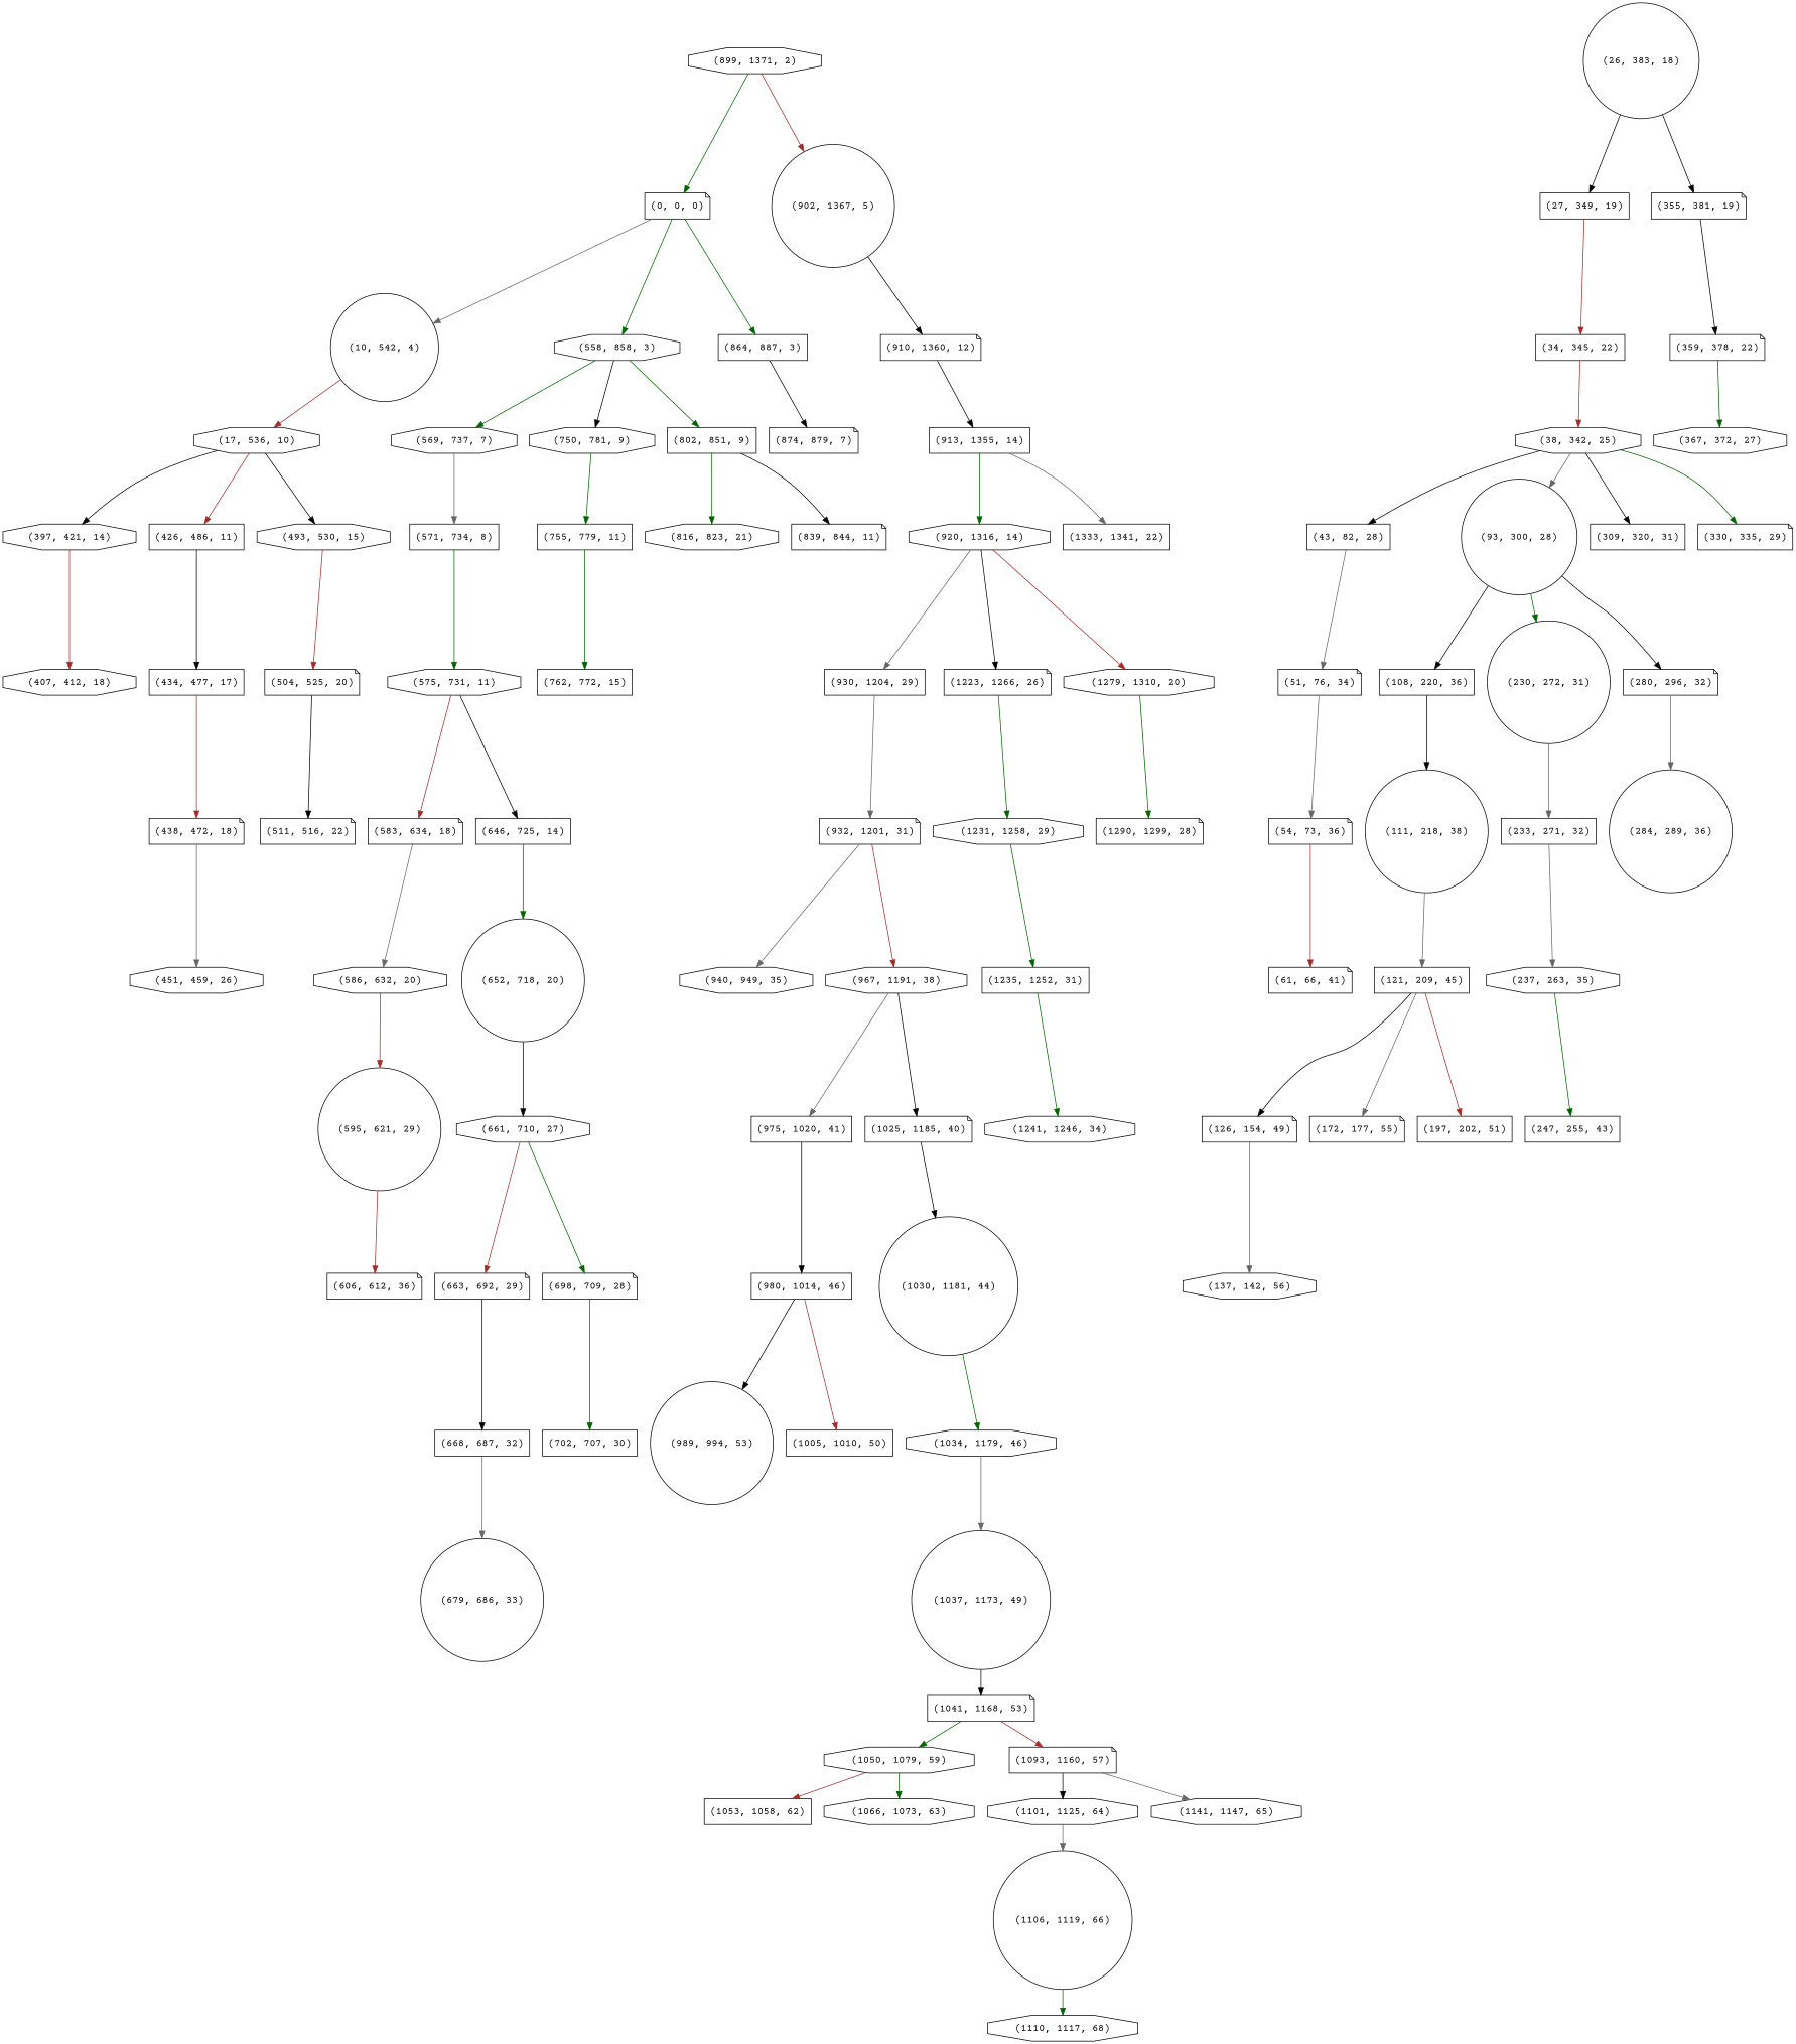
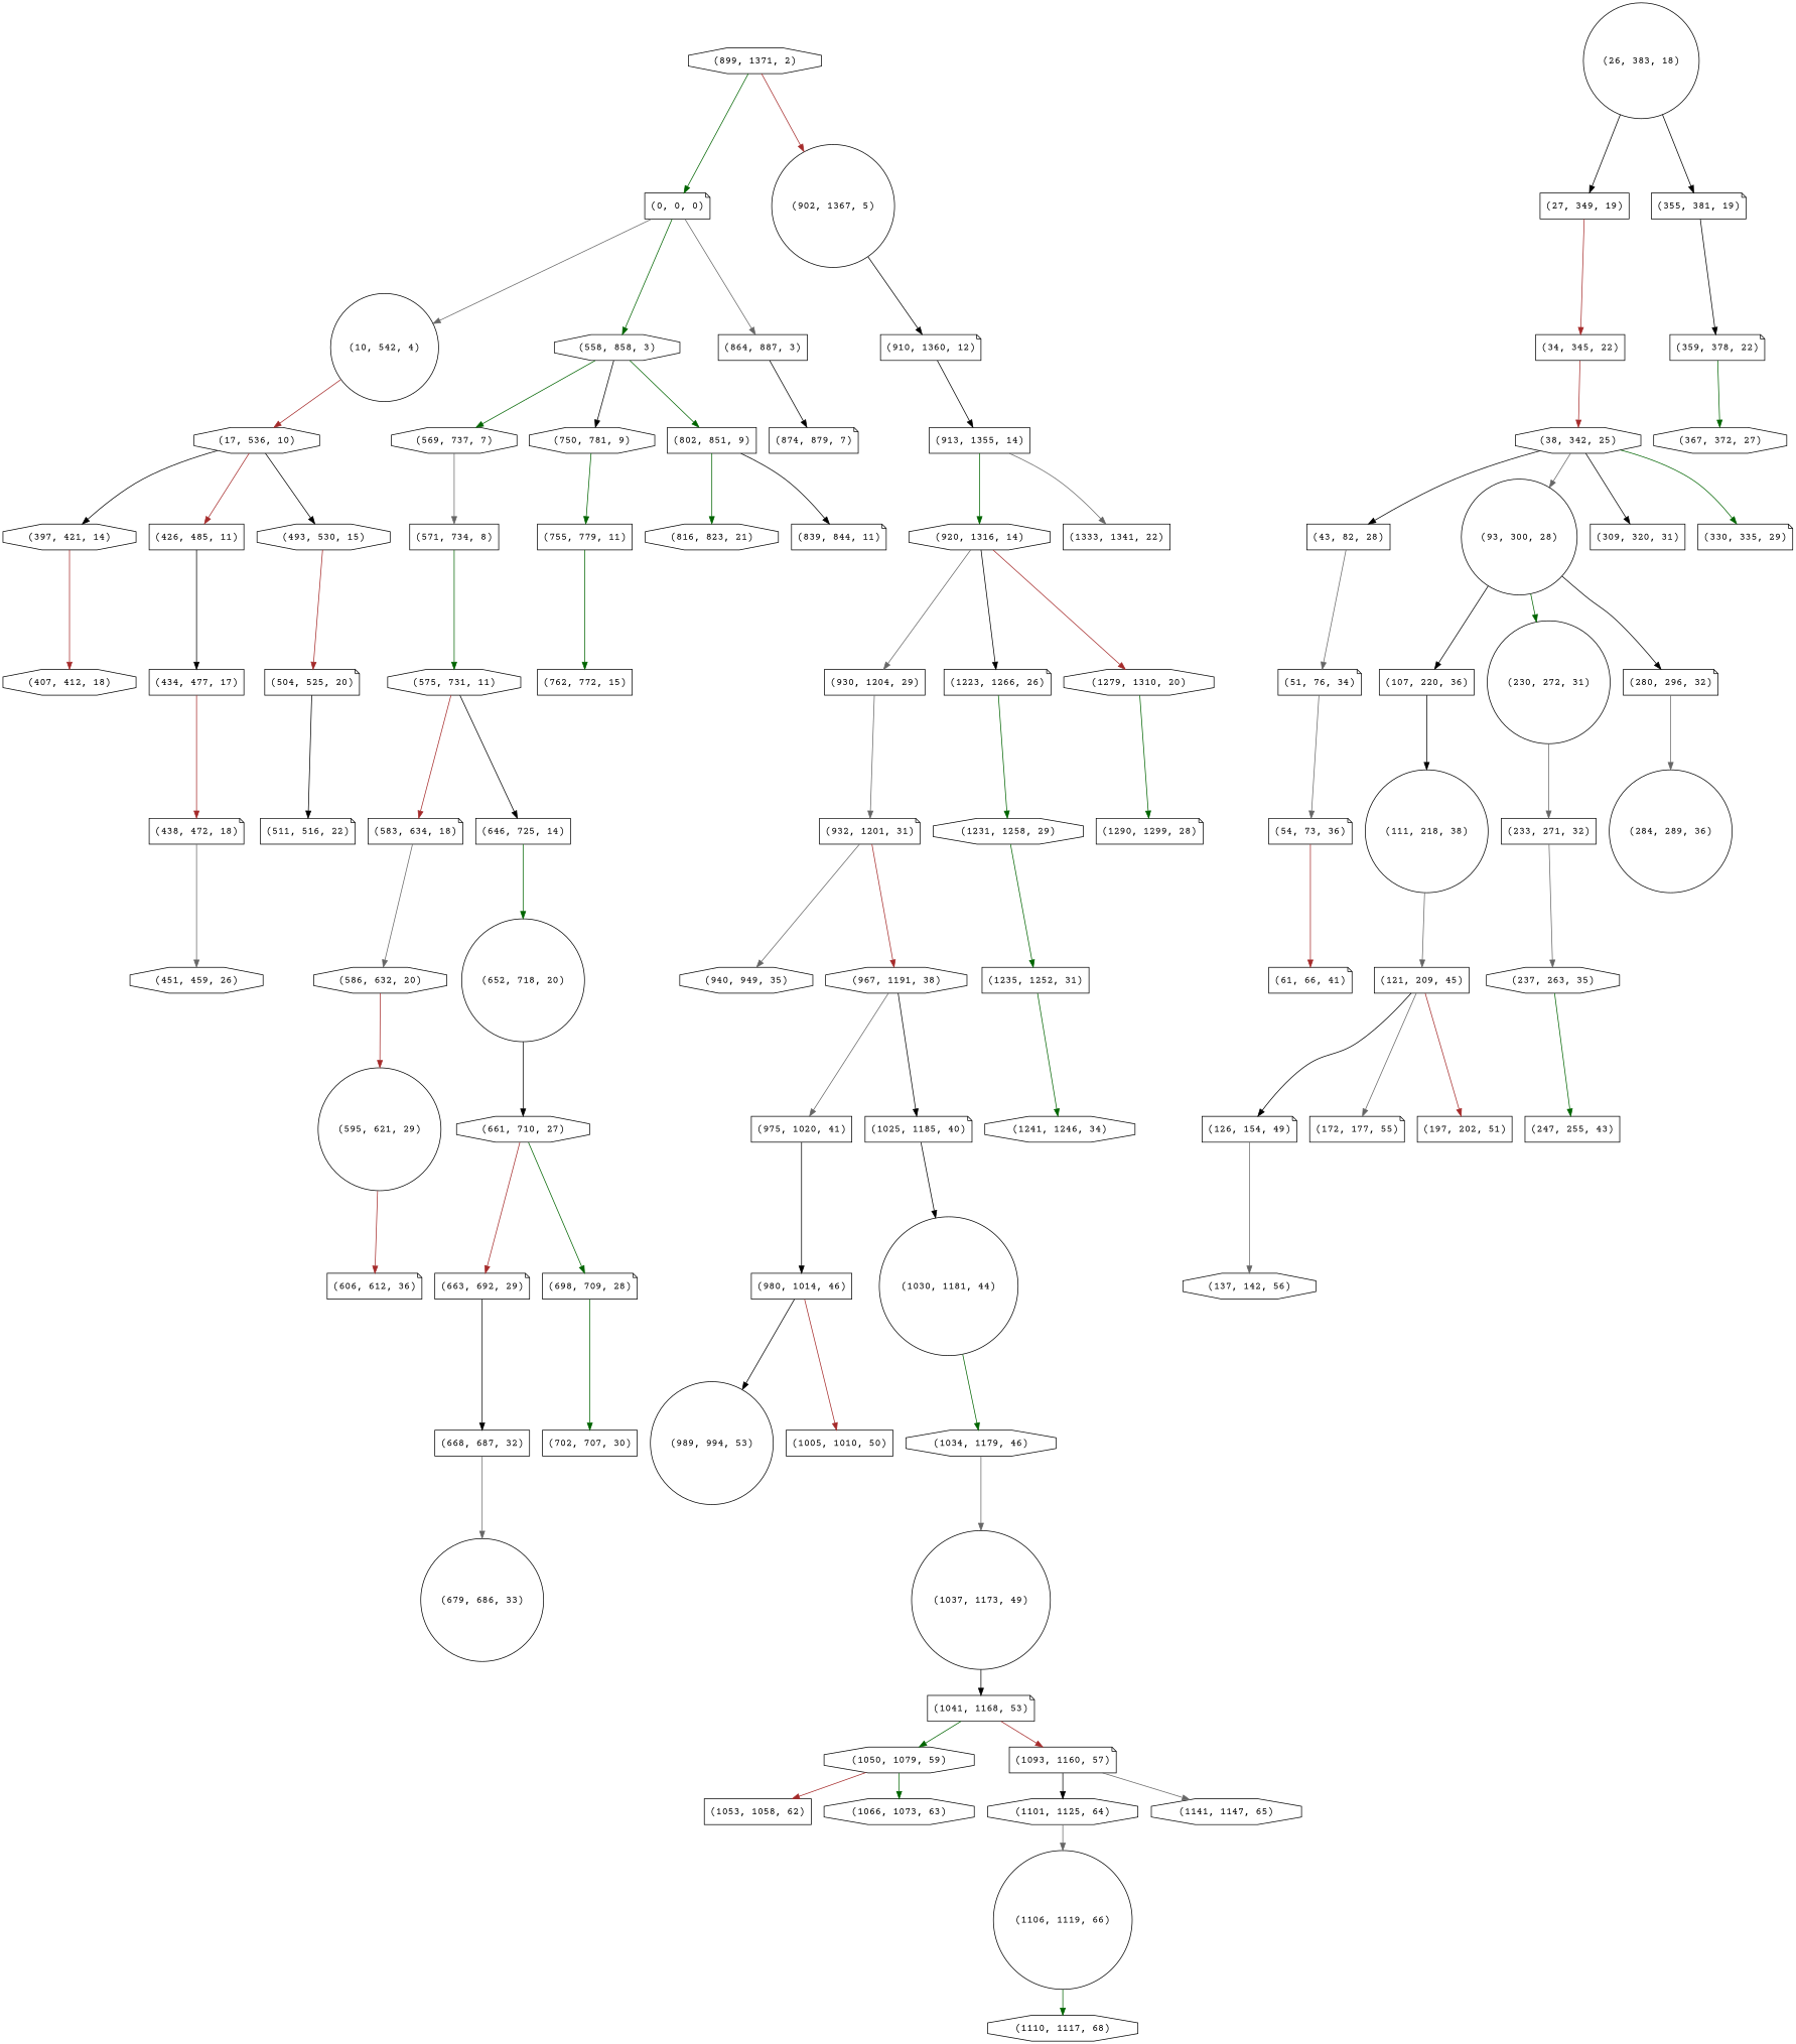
  digraph {
    fontname="Courier Prime"
    node [fontname="Courier Prime" shape=octagon]
    edge [color=black fontname="Courier Prime"]
    "(0, 0, 0)" [shape=note]
    "(10, 542, 4)" [shape=circle]
    "(558, 858, 3)"
    "(864, 887, 3)" [shape=box]
    "(17, 536, 10)"
    "(569, 737, 7)"
    "(750, 781, 9)"
    "(802, 851, 9)" [shape=box]
    "(874, 879, 7)" [shape=note]
    "(899, 1371, 2)"
    "(902, 1367, 5)" [shape=circle]
    "(397, 421, 14)"
-   "(426, 485, 11)" [shape=box label="(426, 486, 11)"]
+   "(426, 485, 11)" [shape=box]
    "(493, 530, 15)"
    "(407, 412, 18)"
    "(434, 477, 17)" [shape=box]
    "(504, 525, 20)" [shape=note]
    "(26, 383, 18)" [shape=circle]
    "(27, 349, 19)" [shape=box]
    "(355, 381, 19)" [shape=note]
    "(34, 345, 22)" [shape=box]
    "(359, 378, 22)" [shape=note]
    "(38, 342, 25)"
    "(43, 82, 28)" [shape=box]
    "(93, 300, 28)" [shape=circle]
    "(309, 320, 31)" [shape=box]
    "(330, 335, 29)" [shape=note]
    "(51, 76, 34)" [shape=note]
-   "(107, 220, 36)" [shape=box label="(108, 220, 36)"]
+   "(107, 220, 36)" [shape=box]
    "(230, 272, 31)" [shape=circle]
    "(280, 296, 32)" [shape=note]
    "(54, 73, 36)" [shape=note]
    "(61, 66, 41)" [shape=note]
    "(111, 218, 38)" [shape=circle]
    "(233, 271, 32)" [shape=box]
    "(284, 289, 36)" [shape=circle]
    "(121, 209, 45)" [shape=box]
    "(126, 154, 49)" [shape=note]
    "(172, 177, 55)" [shape=note]
    "(197, 202, 51)" [shape=box]
    "(137, 142, 56)"
    "(237, 263, 35)"
    "(247, 255, 43)" [shape=box]
    "(367, 372, 27)"
    "(438, 472, 18)" [shape=note]
    "(451, 459, 26)"
    "(511, 516, 22)" [shape=note]
    "(571, 734, 8)" [shape=box]
    "(755, 779, 11)" [shape=box]
    "(816, 823, 21)"
    "(839, 844, 11)" [shape=note]
    "(575, 731, 11)"
    "(583, 634, 18)" [shape=note]
    "(646, 725, 14)" [shape=box]
    "(586, 632, 20)"
    "(652, 718, 20)" [shape=circle]
    "(595, 621, 29)" [shape=circle]
    "(606, 612, 36)" [shape=note]
    "(661, 710, 27)"
    "(663, 692, 29)" [shape=note]
    "(698, 709, 28)" [shape=note]
    "(668, 687, 32)" [shape=box]
    "(702, 707, 30)" [shape=box]
    "(679, 686, 33)" [shape=circle]
    "(762, 772, 15)" [shape=box]
    "(910, 1360, 12)" [shape=note]
    "(913, 1355, 14)" [shape=box]
    n68 [label="(920, 1316, 14)"]
    "(1333, 1341, 22)" [shape=box]
    "(930, 1204, 29)" [shape=box]
    "(1223, 1266, 26)" [shape=note]
    "(1279, 1310, 20)"
    "(932, 1201, 31)" [shape=note]
    "(1231, 1258, 29)"
    "(1290, 1299, 28)" [shape=note]
    "(940, 949, 35)"
    "(967, 1191, 38)"
    "(975, 1020, 41)" [shape=box]
    "(1025, 1185, 40)" [shape=note]
    "(980, 1014, 46)" [shape=box]
    "(1030, 1181, 44)" [shape=circle]
    "(989, 994, 53)" [shape=circle]
    "(1005, 1010, 50)" [shape=box]
    "(1034, 1179, 46)"
    "(1037, 1173, 49)" [shape=circle]
    "(1041, 1168, 53)" [shape=note]
    "(1050, 1079, 59)"
    "(1093, 1160, 57)" [shape=note]
    "(1053, 1058, 62)" [shape=box]
    "(1066, 1073, 63)"
    "(1101, 1125, 64)"
    "(1141, 1147, 65)"
    "(1106, 1119, 66)" [shape=circle]
    "(1110, 1117, 68)"
    "(1235, 1252, 31)" [shape=box]
    "(1241, 1246, 34)"
    "(0, 0, 0)" -> "(10, 542, 4)" [color=gray40]
    "(0, 0, 0)" -> "(558, 858, 3)" [color=darkgreen]
-   "(0, 0, 0)" -> "(864, 887, 3)" [color=darkgreen]
+   "(0, 0, 0)" -> "(864, 887, 3)" [color=gray40]
    "(10, 542, 4)" -> "(17, 536, 10)" [color=brown]
    "(558, 858, 3)" -> "(569, 737, 7)" [color=darkgreen]
    "(558, 858, 3)" -> "(750, 781, 9)"
    "(558, 858, 3)" -> "(802, 851, 9)" [color=darkgreen]
    "(864, 887, 3)" -> "(874, 879, 7)"
    "(17, 536, 10)" -> "(397, 421, 14)"
    "(17, 536, 10)" -> "(426, 485, 11)" [color=brown]
    "(17, 536, 10)" -> "(493, 530, 15)"
    "(569, 737, 7)" -> "(571, 734, 8)" [color=gray40]
    "(750, 781, 9)" -> "(755, 779, 11)" [color=darkgreen]
    "(802, 851, 9)" -> "(816, 823, 21)" [color=darkgreen]
    "(802, 851, 9)" -> "(839, 844, 11)"
    "(899, 1371, 2)" -> "(0, 0, 0)" [color=darkgreen]
    "(899, 1371, 2)" -> "(902, 1367, 5)" [color=brown]
    "(902, 1367, 5)" -> "(910, 1360, 12)"
    "(397, 421, 14)" -> "(407, 412, 18)" [color=brown]
    "(426, 485, 11)" -> "(434, 477, 17)"
    "(493, 530, 15)" -> "(504, 525, 20)" [color=brown]
    "(434, 477, 17)" -> "(438, 472, 18)" [color=brown]
    "(504, 525, 20)" -> "(511, 516, 22)"
    "(26, 383, 18)" -> "(27, 349, 19)"
    "(26, 383, 18)" -> "(355, 381, 19)"
    "(27, 349, 19)" -> "(34, 345, 22)" [color=brown]
    "(355, 381, 19)" -> "(359, 378, 22)"
    "(34, 345, 22)" -> "(38, 342, 25)" [color=brown]
    "(359, 378, 22)" -> "(367, 372, 27)" [color=darkgreen]
    "(38, 342, 25)" -> "(43, 82, 28)"
    "(38, 342, 25)" -> "(93, 300, 28)" [color=gray40]
    "(38, 342, 25)" -> "(309, 320, 31)"
    "(38, 342, 25)" -> "(330, 335, 29)" [color=darkgreen]
    "(43, 82, 28)" -> "(51, 76, 34)" [color=gray40]
    "(93, 300, 28)" -> "(107, 220, 36)"
    "(93, 300, 28)" -> "(230, 272, 31)" [color=darkgreen]
    "(93, 300, 28)" -> "(280, 296, 32)"
    "(51, 76, 34)" -> "(54, 73, 36)" [color=gray40]
    "(107, 220, 36)" -> "(111, 218, 38)"
    "(230, 272, 31)" -> "(233, 271, 32)" [color=gray40]
    "(280, 296, 32)" -> "(284, 289, 36)" [color=gray40]
    "(54, 73, 36)" -> "(61, 66, 41)" [color=brown]
    "(111, 218, 38)" -> "(121, 209, 45)" [color=gray40]
    "(233, 271, 32)" -> "(237, 263, 35)" [color=gray40]
    "(121, 209, 45)" -> "(126, 154, 49)"
    "(121, 209, 45)" -> "(172, 177, 55)" [color=gray40]
    "(121, 209, 45)" -> "(197, 202, 51)" [color=brown]
    "(126, 154, 49)" -> "(137, 142, 56)" [color=gray40]
    "(237, 263, 35)" -> "(247, 255, 43)" [color=darkgreen]
    "(438, 472, 18)" -> "(451, 459, 26)" [color=gray40]
    "(571, 734, 8)" -> "(575, 731, 11)" [color=darkgreen]
    "(755, 779, 11)" -> "(762, 772, 15)" [color=darkgreen]
    "(575, 731, 11)" -> "(583, 634, 18)" [color=brown]
    "(575, 731, 11)" -> "(646, 725, 14)"
    "(583, 634, 18)" -> "(586, 632, 20)" [color=gray40]
    "(646, 725, 14)" -> "(652, 718, 20)" [color=darkgreen]
    "(586, 632, 20)" -> "(595, 621, 29)" [color=brown]
    "(652, 718, 20)" -> "(661, 710, 27)"
    "(595, 621, 29)" -> "(606, 612, 36)" [color=brown]
    "(661, 710, 27)" -> "(663, 692, 29)" [color=brown]
    "(661, 710, 27)" -> "(698, 709, 28)" [color=darkgreen]
    "(663, 692, 29)" -> "(668, 687, 32)"
    "(698, 709, 28)" -> "(702, 707, 30)" [color=darkgreen]
    "(668, 687, 32)" -> "(679, 686, 33)" [color=gray40]
    "(910, 1360, 12)" -> "(913, 1355, 14)"
    "(913, 1355, 14)" -> n68 [color=darkgreen]
    "(913, 1355, 14)" -> "(1333, 1341, 22)" [color=gray40]
    n68 -> "(930, 1204, 29)" [color=gray40]
    n68 -> "(1223, 1266, 26)"
    n68 -> "(1279, 1310, 20)" [color=brown]
    "(930, 1204, 29)" -> "(932, 1201, 31)" [color=gray40]
    "(1223, 1266, 26)" -> "(1231, 1258, 29)" [color=darkgreen]
    "(1279, 1310, 20)" -> "(1290, 1299, 28)" [color=darkgreen]
    "(932, 1201, 31)" -> "(940, 949, 35)" [color=gray40]
    "(932, 1201, 31)" -> "(967, 1191, 38)" [color=brown]
    "(1231, 1258, 29)" -> "(1235, 1252, 31)" [color=darkgreen]
    "(967, 1191, 38)" -> "(975, 1020, 41)" [color=gray40]
    "(967, 1191, 38)" -> "(1025, 1185, 40)"
    "(975, 1020, 41)" -> "(980, 1014, 46)"
    "(1025, 1185, 40)" -> "(1030, 1181, 44)"
    "(980, 1014, 46)" -> "(989, 994, 53)"
    "(980, 1014, 46)" -> "(1005, 1010, 50)" [color=brown]
    "(1030, 1181, 44)" -> "(1034, 1179, 46)" [color=darkgreen]
    "(1034, 1179, 46)" -> "(1037, 1173, 49)" [color=gray40]
    "(1037, 1173, 49)" -> "(1041, 1168, 53)"
    "(1041, 1168, 53)" -> "(1050, 1079, 59)" [color=darkgreen]
    "(1041, 1168, 53)" -> "(1093, 1160, 57)" [color=brown]
    "(1050, 1079, 59)" -> "(1053, 1058, 62)" [color=brown]
    "(1050, 1079, 59)" -> "(1066, 1073, 63)" [color=darkgreen]
    "(1093, 1160, 57)" -> "(1101, 1125, 64)"
    "(1093, 1160, 57)" -> "(1141, 1147, 65)" [color=gray40]
    "(1101, 1125, 64)" -> "(1106, 1119, 66)" [color=gray40]
    "(1106, 1119, 66)" -> "(1110, 1117, 68)" [color=darkgreen]
    "(1235, 1252, 31)" -> "(1241, 1246, 34)" [color=darkgreen]
  }
